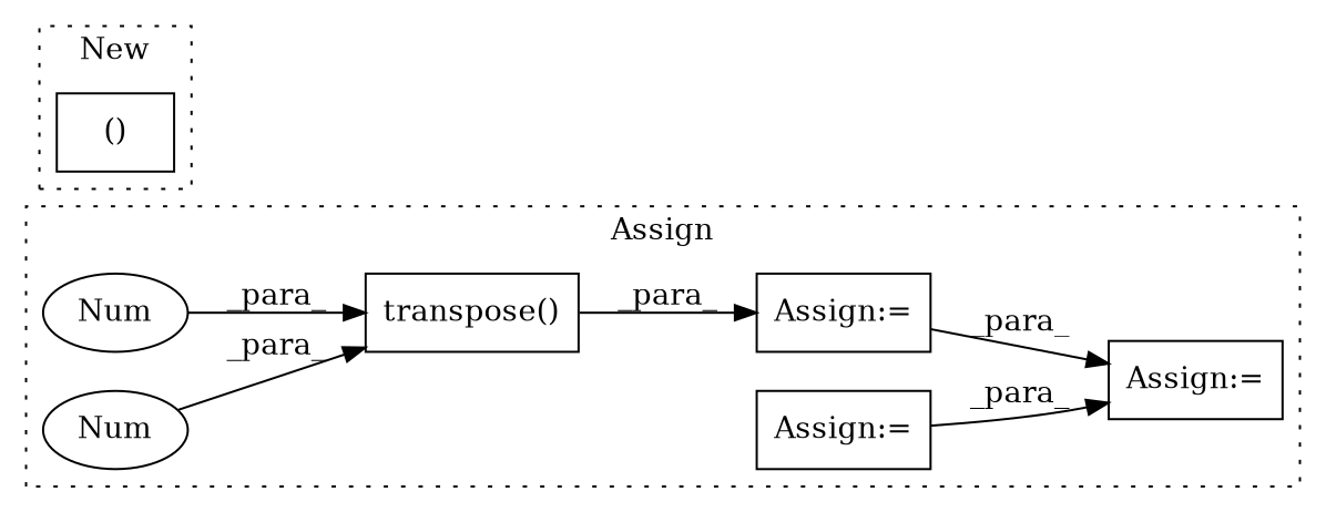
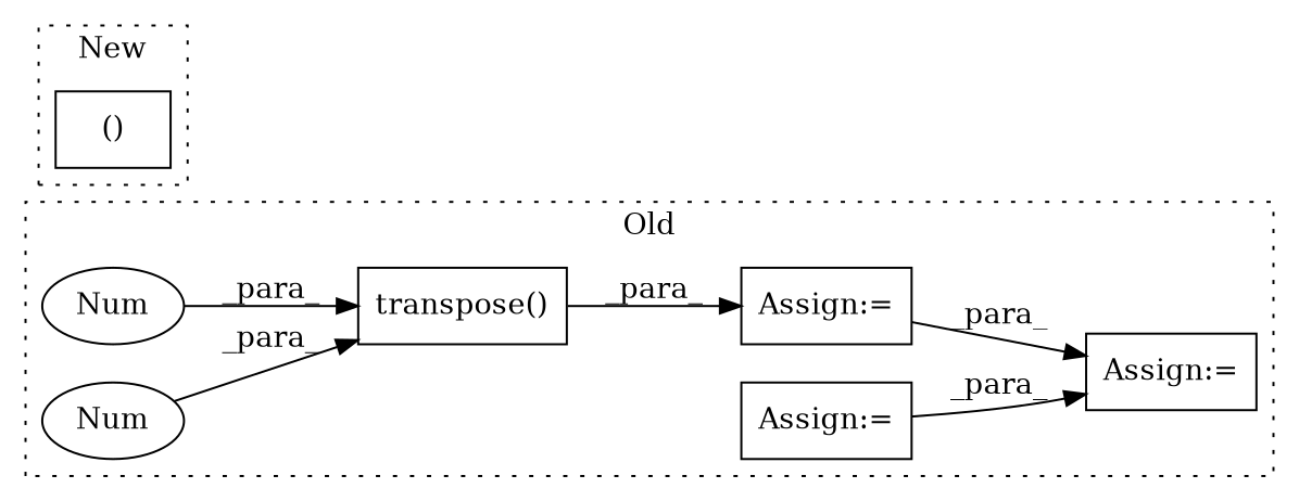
  digraph {
    rankdir=LR
    node [a=68 l=3 shape=box]
    n1 [a=75 l="18,1" label="transpose()" s="1999,2021"]
    n2 [a=76 l=1 label=Num s=2017 shape=ellipse]
    n3 [a=76 l=1 label=Num s=2020 shape=ellipse]
    n4 [label="Assign:=" s=2853]
    n5 [label="Assign:=" s=1996]
    n6 [label="Assign:=" s=1875]
    n7 [a=54 l=0 label="()" s=2108]
    subgraph cluster_1 {
-     label=Assign
+     label=Old
      style=dotted
      n1
      n2
      n3
      n4
      n5
      n6
    }
    subgraph cluster_2 {
      label=New
      style=dotted
      n7
    }
    n1 -> n5 [label=_para_]
    n2 -> n1 [label=_para_]
    n3 -> n1 [label=_para_]
    n5 -> n4 [label=_para_]
    n6 -> n4 [label=_para_]
  }
